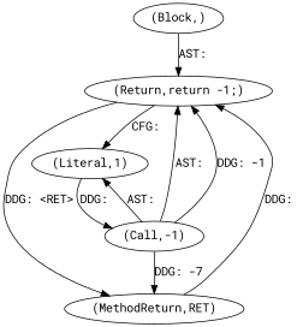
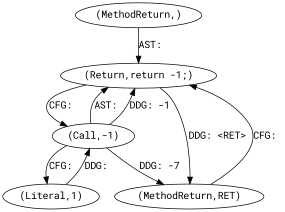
  digraph {
    fontname="Roboto Mono"
    node [fontname="Roboto Mono"]
    edge [fontname="Roboto Mono"]
    n1 [label="(Return,return -1;)"]
    n2 [label="(Call,-1)"]
    n3 [label="(MethodReturn,RET)"]
    n4 [label="(Literal,1)"]
-   n5 [label="(Block,)"]
-   n1 -> n4 [label="CFG: "]
+   n5 [label="(MethodReturn,)"]
+   n1 -> n2 [label="CFG: "]
    n1 -> n3 [label="DDG: <RET>"]
    n2 -> n1 [label="AST: "]
    n2 -> n1 [label="DDG: -1"]
    n2 -> n3 [label="DDG: -7"]
-   n2 -> n4 [label="AST: "]
-   n3 -> n1 [label="DDG: "]
+   n2 -> n4 [label="CFG: "]
+   n3 -> n1 [label="CFG: "]
    n4 -> n2 [label="DDG: "]
    n5 -> n1 [label="AST: "]
  }
